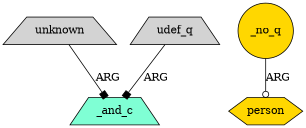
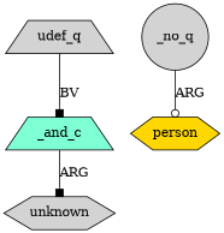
  digraph {
    node [fillcolor=lightgrey shape=trapezium style=filled]
    edge [arrowhead=box]
    _and_c [fillcolor=aquamarine]
-   unknown
+   unknown [shape=hexagon]
    udef_q
    person [fillcolor=gold shape=hexagon]
-   _no_q [fillcolor=gold shape=circle]
-   unknown -> _and_c [label=ARG]
-   udef_q -> _and_c [label=ARG]
+   _no_q [shape=circle]
+   _and_c -> unknown [label=ARG]
+   udef_q -> _and_c [label=BV]
    _no_q -> person [arrowhead=odot label=ARG]
  }
